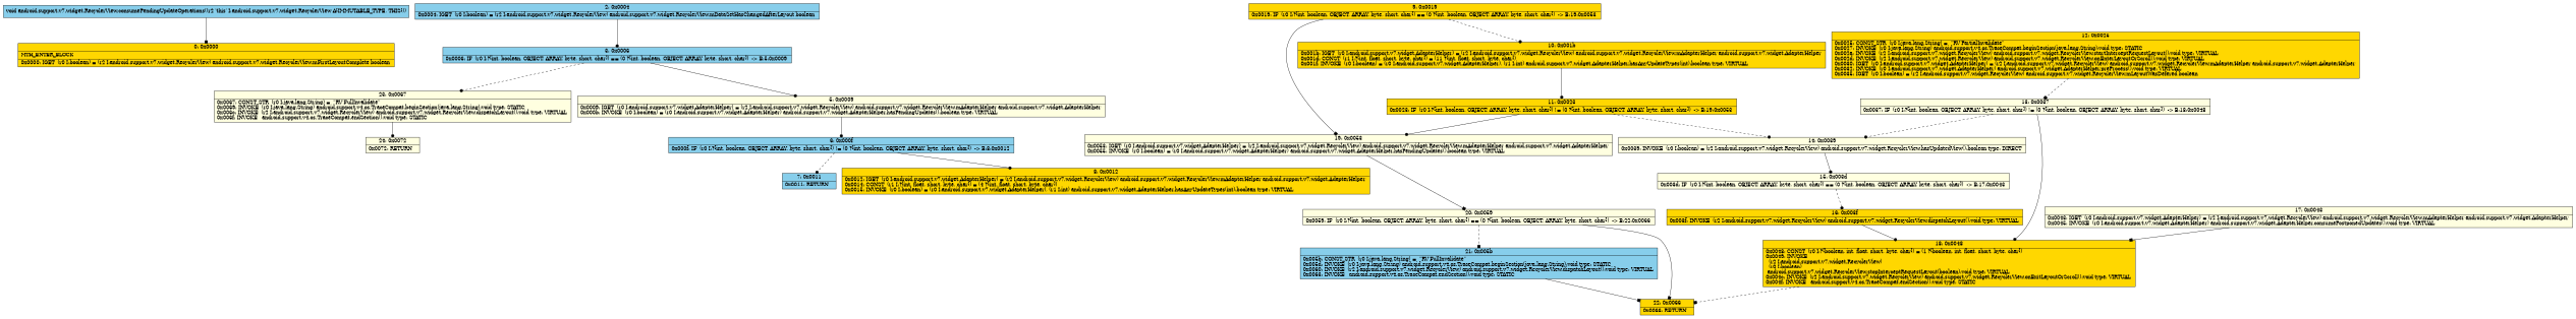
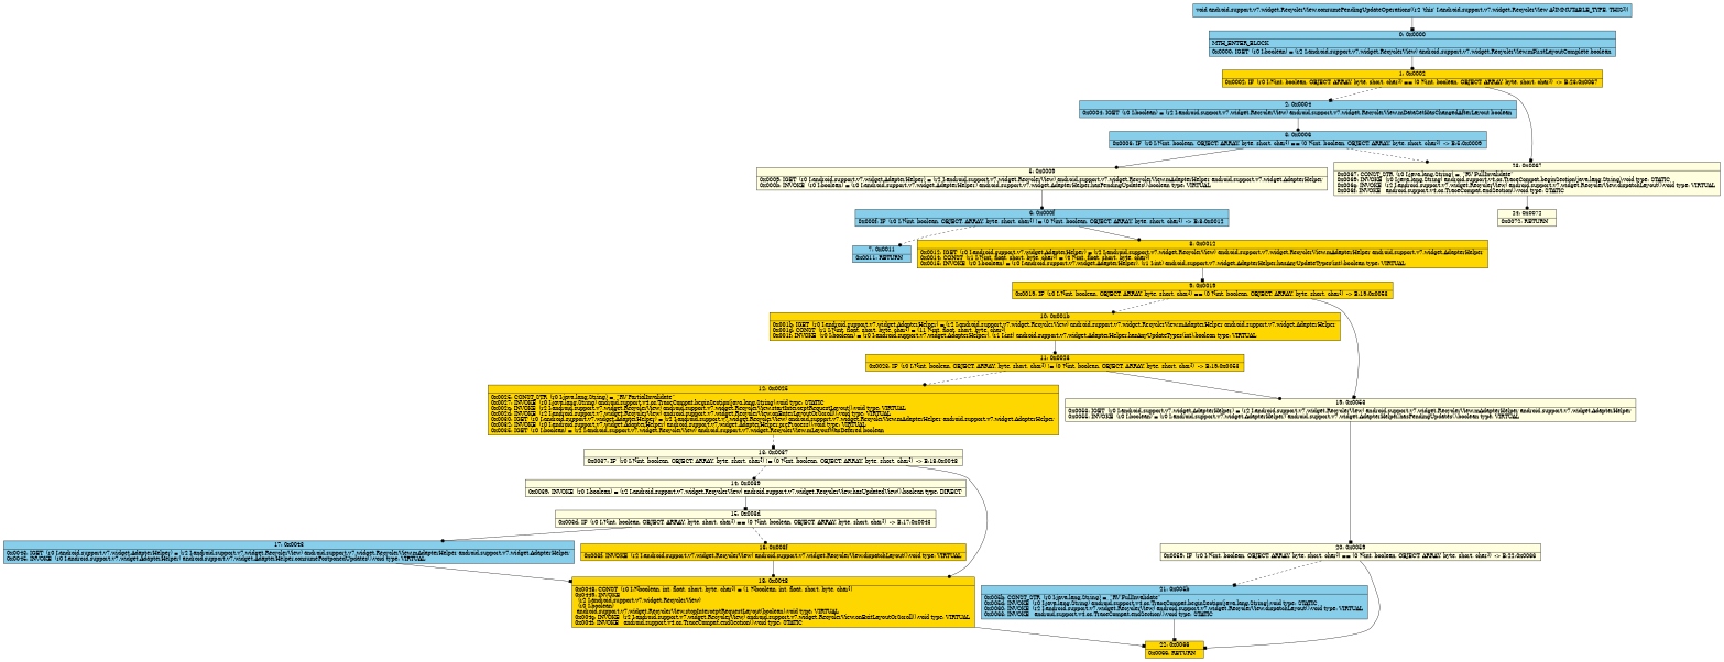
  digraph {
    node [fillcolor=gold shape=record style=filled]
    edge [arrowhead=dot]
-   n1 [label="{0\:\ 0x0000|MTH_ENTER_BLOCK\l|0x0000: IGET  (r0 I:boolean) = (r2 I:android.support.v7.widget.RecyclerView) android.support.v7.widget.RecyclerView.mFirstLayoutComplete boolean \l}"]
+   n1 [fillcolor=skyblue label="{0\:\ 0x0000|MTH_ENTER_BLOCK\l|0x0000: IGET  (r0 I:boolean) = (r2 I:android.support.v7.widget.RecyclerView) android.support.v7.widget.RecyclerView.mFirstLayoutComplete boolean \l}"]
+   n2 [label="{1\:\ 0x0002|0x0002: IF  (r0 I:?[int, boolean, OBJECT, ARRAY, byte, short, char]) == (0 ?[int, boolean, OBJECT, ARRAY, byte, short, char])  \-\> B:23:0x0067 \l}"]
    n3 [fillcolor=skyblue label="{2\:\ 0x0004|0x0004: IGET  (r0 I:boolean) = (r2 I:android.support.v7.widget.RecyclerView) android.support.v7.widget.RecyclerView.mDataSetHasChangedAfterLayout boolean \l}"]
    n4 [fillcolor=lightyellow label="{23\:\ 0x0067|0x0067: CONST_STR  (r0 I:java.lang.String) =  \"RV FullInvalidate\" \l0x0069: INVOKE  (r0 I:java.lang.String) android.support.v4.os.TraceCompat.beginSection(java.lang.String):void type: STATIC \l0x006c: INVOKE  (r2 I:android.support.v7.widget.RecyclerView) android.support.v7.widget.RecyclerView.dispatchLayout():void type: VIRTUAL \l0x006f: INVOKE   android.support.v4.os.TraceCompat.endSection():void type: STATIC \l}"]
    n5 [fillcolor=skyblue label="{3\:\ 0x0006|0x0006: IF  (r0 I:?[int, boolean, OBJECT, ARRAY, byte, short, char]) == (0 ?[int, boolean, OBJECT, ARRAY, byte, short, char])  \-\> B:5:0x0009 \l}"]
    n6 [fillcolor=lightyellow label="{24\:\ 0x0072|0x0072: RETURN   \l}"]
    n7 [fillcolor=lightyellow label="{5\:\ 0x0009|0x0009: IGET  (r0 I:android.support.v7.widget.AdapterHelper) = (r2 I:android.support.v7.widget.RecyclerView) android.support.v7.widget.RecyclerView.mAdapterHelper android.support.v7.widget.AdapterHelper \l0x000b: INVOKE  (r0 I:boolean) = (r0 I:android.support.v7.widget.AdapterHelper) android.support.v7.widget.AdapterHelper.hasPendingUpdates():boolean type: VIRTUAL \l}"]
    n8 [fillcolor=skyblue label="{6\:\ 0x000f|0x000f: IF  (r0 I:?[int, boolean, OBJECT, ARRAY, byte, short, char]) != (0 ?[int, boolean, OBJECT, ARRAY, byte, short, char])  \-\> B:8:0x0012 \l}"]
    n9 [fillcolor=skyblue label="{7\:\ 0x0011|0x0011: RETURN   \l}"]
    n10 [label="{8\:\ 0x0012|0x0012: IGET  (r0 I:android.support.v7.widget.AdapterHelper) = (r2 I:android.support.v7.widget.RecyclerView) android.support.v7.widget.RecyclerView.mAdapterHelper android.support.v7.widget.AdapterHelper \l0x0014: CONST  (r1 I:?[int, float, short, byte, char]) = (4 ?[int, float, short, byte, char]) \l0x0015: INVOKE  (r0 I:boolean) = (r0 I:android.support.v7.widget.AdapterHelper), (r1 I:int) android.support.v7.widget.AdapterHelper.hasAnyUpdateTypes(int):boolean type: VIRTUAL \l}"]
    n11 [label="{9\:\ 0x0019|0x0019: IF  (r0 I:?[int, boolean, OBJECT, ARRAY, byte, short, char]) == (0 ?[int, boolean, OBJECT, ARRAY, byte, short, char])  \-\> B:19:0x0053 \l}"]
    n12 [label="{10\:\ 0x001b|0x001b: IGET  (r0 I:android.support.v7.widget.AdapterHelper) = (r2 I:android.support.v7.widget.RecyclerView) android.support.v7.widget.RecyclerView.mAdapterHelper android.support.v7.widget.AdapterHelper \l0x001d: CONST  (r1 I:?[int, float, short, byte, char]) = (11 ?[int, float, short, byte, char]) \l0x001f: INVOKE  (r0 I:boolean) = (r0 I:android.support.v7.widget.AdapterHelper), (r1 I:int) android.support.v7.widget.AdapterHelper.hasAnyUpdateTypes(int):boolean type: VIRTUAL \l}"]
    n13 [fillcolor=lightyellow label="{19\:\ 0x0053|0x0053: IGET  (r0 I:android.support.v7.widget.AdapterHelper) = (r2 I:android.support.v7.widget.RecyclerView) android.support.v7.widget.RecyclerView.mAdapterHelper android.support.v7.widget.AdapterHelper \l0x0055: INVOKE  (r0 I:boolean) = (r0 I:android.support.v7.widget.AdapterHelper) android.support.v7.widget.AdapterHelper.hasPendingUpdates():boolean type: VIRTUAL \l}"]
    n14 [label="{11\:\ 0x0023|0x0023: IF  (r0 I:?[int, boolean, OBJECT, ARRAY, byte, short, char]) != (0 ?[int, boolean, OBJECT, ARRAY, byte, short, char])  \-\> B:19:0x0053 \l}"]
    n15 [fillcolor=lightyellow label="{20\:\ 0x0059|0x0059: IF  (r0 I:?[int, boolean, OBJECT, ARRAY, byte, short, char]) == (0 ?[int, boolean, OBJECT, ARRAY, byte, short, char])  \-\> B:22:0x0066 \l}"]
    n16 [label="{12\:\ 0x0025|0x0025: CONST_STR  (r0 I:java.lang.String) =  \"RV PartialInvalidate\" \l0x0027: INVOKE  (r0 I:java.lang.String) android.support.v4.os.TraceCompat.beginSection(java.lang.String):void type: STATIC \l0x002a: INVOKE  (r2 I:android.support.v7.widget.RecyclerView) android.support.v7.widget.RecyclerView.startInterceptRequestLayout():void type: VIRTUAL \l0x002d: INVOKE  (r2 I:android.support.v7.widget.RecyclerView) android.support.v7.widget.RecyclerView.onEnterLayoutOrScroll():void type: VIRTUAL \l0x0030: IGET  (r0 I:android.support.v7.widget.AdapterHelper) = (r2 I:android.support.v7.widget.RecyclerView) android.support.v7.widget.RecyclerView.mAdapterHelper android.support.v7.widget.AdapterHelper \l0x0032: INVOKE  (r0 I:android.support.v7.widget.AdapterHelper) android.support.v7.widget.AdapterHelper.preProcess():void type: VIRTUAL \l0x0035: IGET  (r0 I:boolean) = (r2 I:android.support.v7.widget.RecyclerView) android.support.v7.widget.RecyclerView.mLayoutWasDefered boolean \l}"]
    n17 [fillcolor=lightyellow label="{13\:\ 0x0037|0x0037: IF  (r0 I:?[int, boolean, OBJECT, ARRAY, byte, short, char]) != (0 ?[int, boolean, OBJECT, ARRAY, byte, short, char])  \-\> B:18:0x0048 \l}"]
    n18 [fillcolor=lightyellow label="{14\:\ 0x0039|0x0039: INVOKE  (r0 I:boolean) = (r2 I:android.support.v7.widget.RecyclerView) android.support.v7.widget.RecyclerView.hasUpdatedView():boolean type: DIRECT \l}"]
-   n19 [label="{18\:\ 0x0048|0x0048: CONST  (r0 I:?[boolean, int, float, short, byte, char]) = (1 ?[boolean, int, float, short, byte, char]) \l0x0049: INVOKE  \l  (r2 I:android.support.v7.widget.RecyclerView)\l  (r0 I:boolean)\l android.support.v7.widget.RecyclerView.stopInterceptRequestLayout(boolean):void type: VIRTUAL \l0x004c: INVOKE  (r2 I:android.support.v7.widget.RecyclerView) android.support.v7.widget.RecyclerView.onExitLayoutOrScroll():void type: VIRTUAL \l0x004f: INVOKE   android.support.v4.os.TraceCompat.endSection():void type: STATIC \l}"]
+   n19 [label="{18\:\ 0x0048|0x0048: CONST  (r0 I:?[boolean, int, float, short, byte, char]) = (1 ?[boolean, int, float, short, byte, char]) \l0x0449: INVOKE  \l  (r2 I:android.support.v7.widget.RecyclerView)\l  (r0 I:boolean)\l android.support.v7.widget.RecyclerView.stopInterceptRequestLayout(boolean):void type: VIRTUAL \l0x004c: INVOKE  (r2 I:android.support.v7.widget.RecyclerView) android.support.v7.widget.RecyclerView.onExitLayoutOrScroll():void type: VIRTUAL \l0x004f: INVOKE   android.support.v4.os.TraceCompat.endSection():void type: STATIC \l}"]
    n20 [fillcolor=lightyellow label="{15\:\ 0x003d|0x003d: IF  (r0 I:?[int, boolean, OBJECT, ARRAY, byte, short, char]) == (0 ?[int, boolean, OBJECT, ARRAY, byte, short, char])  \-\> B:17:0x0043 \l}"]
    n21 [label="{22\:\ 0x0066|0x0066: RETURN   \l}"]
    n22 [label="{16\:\ 0x003f|0x003f: INVOKE  (r2 I:android.support.v7.widget.RecyclerView) android.support.v7.widget.RecyclerView.dispatchLayout():void type: VIRTUAL \l}"]
-   n23 [fillcolor=lightyellow label="{17\:\ 0x0043|0x0043: IGET  (r0 I:android.support.v7.widget.AdapterHelper) = (r2 I:android.support.v7.widget.RecyclerView) android.support.v7.widget.RecyclerView.mAdapterHelper android.support.v7.widget.AdapterHelper \l0x0045: INVOKE  (r0 I:android.support.v7.widget.AdapterHelper) android.support.v7.widget.AdapterHelper.consumePostponedUpdates():void type: VIRTUAL \l}"]
+   n23 [fillcolor=skyblue label="{17\:\ 0x0043|0x0043: IGET  (r0 I:android.support.v7.widget.AdapterHelper) = (r2 I:android.support.v7.widget.RecyclerView) android.support.v7.widget.RecyclerView.mAdapterHelper android.support.v7.widget.AdapterHelper \l0x0045: INVOKE  (r0 I:android.support.v7.widget.AdapterHelper) android.support.v7.widget.AdapterHelper.consumePostponedUpdates():void type: VIRTUAL \l}"]
    n24 [fillcolor=skyblue label="{21\:\ 0x005b|0x005b: CONST_STR  (r0 I:java.lang.String) =  \"RV FullInvalidate\" \l0x005d: INVOKE  (r0 I:java.lang.String) android.support.v4.os.TraceCompat.beginSection(java.lang.String):void type: STATIC \l0x0060: INVOKE  (r2 I:android.support.v7.widget.RecyclerView) android.support.v7.widget.RecyclerView.dispatchLayout():void type: VIRTUAL \l0x0063: INVOKE   android.support.v4.os.TraceCompat.endSection():void type: STATIC \l}"]
    n25 [fillcolor=skyblue label="{void android.support.v7.widget.RecyclerView.consumePendingUpdateOperations((r2 'this' I:android.support.v7.widget.RecyclerView A[IMMUTABLE_TYPE, THIS])) }"]
+   n1 -> n2
+   n2 -> n3 [arrowhead=box style=dashed]
+   n2 -> n4 [arrowhead=box]
    n3 -> n5
    n4 -> n6
    n5 -> n4 [style=dashed]
    n5 -> n7
    n7 -> n8
    n8 -> n9 [style=dashed]
    n8 -> n10
+   n10 -> n11 [arrowhead=box]
    n11 -> n12 [style=dashed]
    n11 -> n13 [arrowhead=box]
    n12 -> n14
    n13 -> n15 [arrowhead=box]
    n14 -> n13
-   n14 -> n18 [style=dashed]
+   n14 -> n16 [style=dashed]
    n15 -> n21 [arrowhead=box]
    n15 -> n24 [arrowhead=box style=dashed]
    n16 -> n17 [arrowhead=box style=dashed]
    n17 -> n18 [style=dashed]
    n17 -> n19
-   n18 -> n20
-   n19 -> n21 [arrowhead=box style=dashed]
+   n18 -> n20 [arrowhead=box]
+   n19 -> n21 [arrowhead=box]
    n20 -> n22 [style=dashed]
+   n20 -> n23
    n22 -> n19
    n23 -> n19 [arrowhead=box]
    n24 -> n21 [arrowhead=box]
    n25 -> n1 [arrowhead=box]
  }
